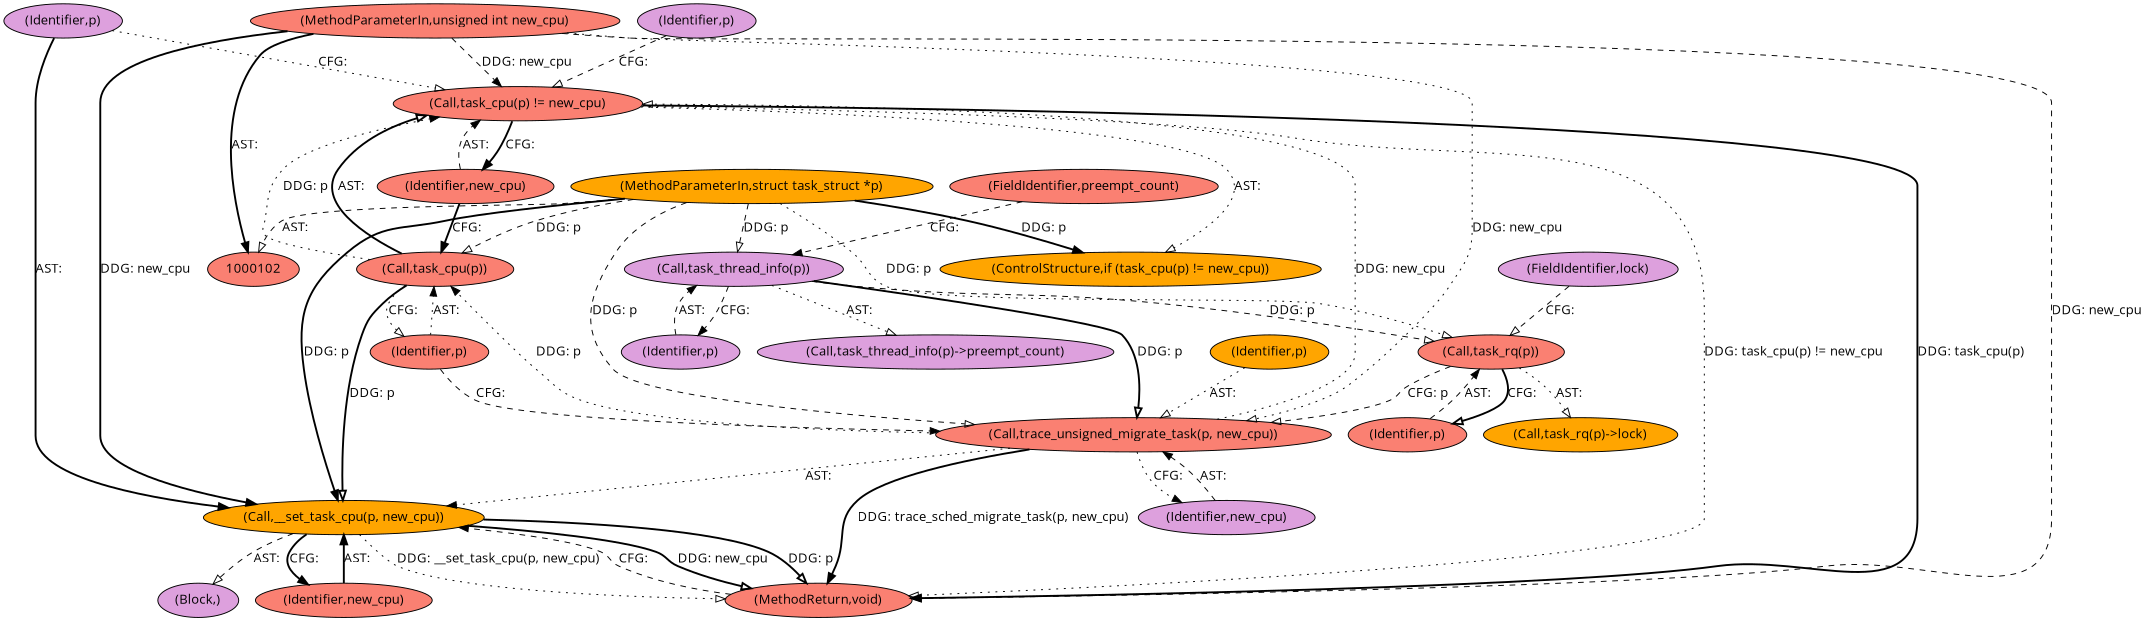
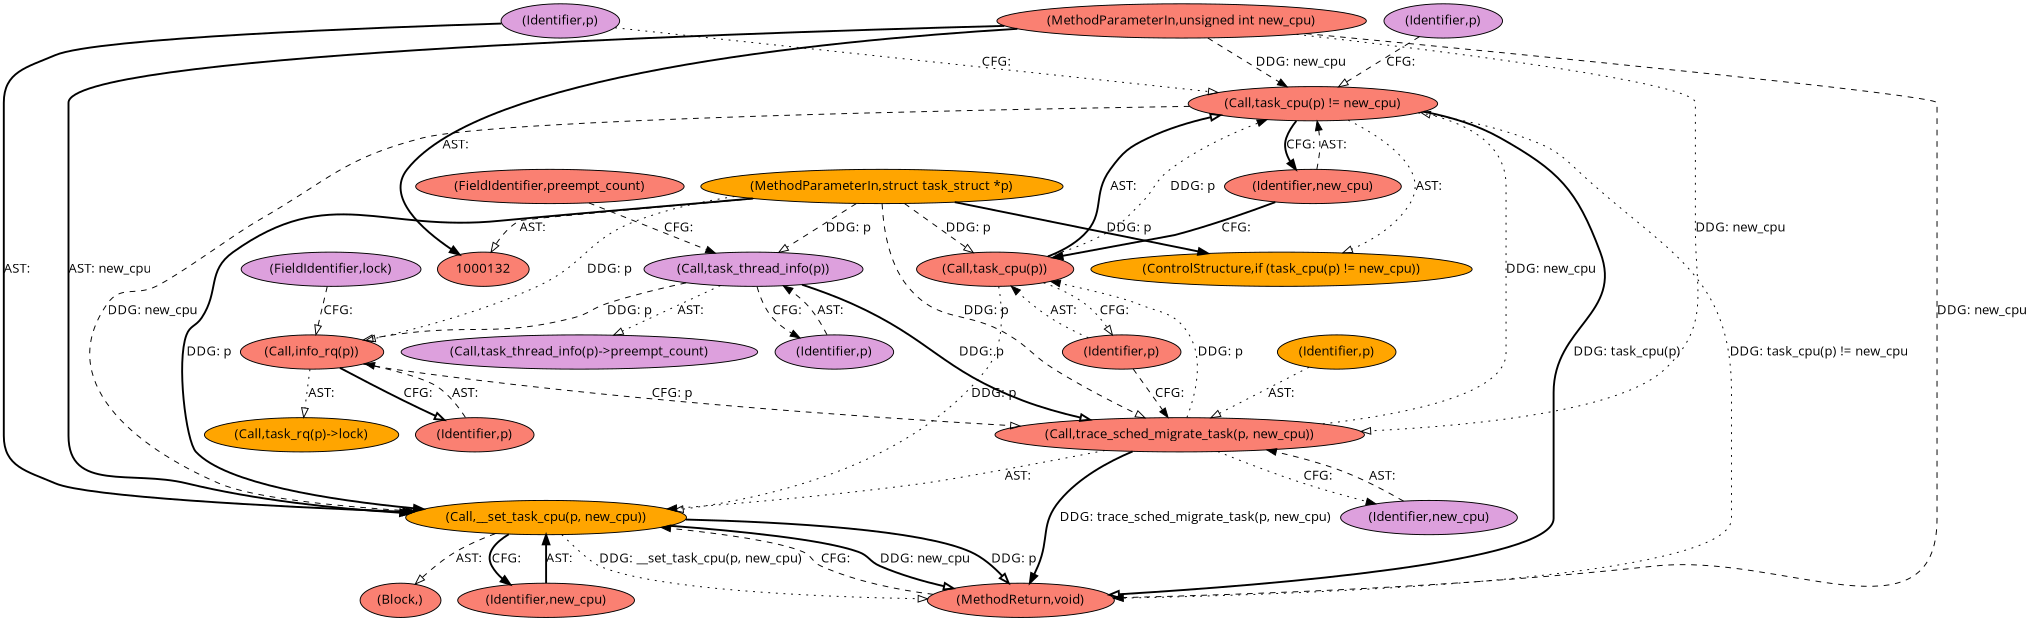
  digraph {
    fontname="Open Sans"
    node [fillcolor=salmon fontname="Open Sans" style=filled]
    edge [arrowhead=onormal fontname="Open Sans" style=dashed]
    n1 [fillcolor=orange label="(Call,__set_task_cpu(p, new_cpu))"]
-   n2 [fillcolor=plum label="(Block,)"]
+   n2 [label="(Block,)"]
    n3 [label="(Identifier,new_cpu)"]
    n4 [label="(MethodReturn,void)"]
    n5 [label="(Call,task_cpu(p))"]
    n6 [label="(Call,task_cpu(p) != new_cpu)"]
    n7 [label="(Identifier,p)"]
    n8 [fillcolor=orange label="(ControlStructure,if (task_cpu(p) != new_cpu))"]
    n9 [label="(Identifier,new_cpu)"]
-   n10 [label="(Call,trace_unsigned_migrate_task(p, new_cpu))"]
+   n10 [label="(Call,trace_sched_migrate_task(p, new_cpu))"]
    n11 [fillcolor=plum label="(Identifier,new_cpu)"]
    n12 [fillcolor=plum label="(Call,task_thread_info(p))"]
-   n13 [label="(Call,task_rq(p))"]
+   n13 [label="(Call,info_rq(p))"]
    n14 [fillcolor=plum label="(Call,task_thread_info(p)->preempt_count)"]
    n15 [fillcolor=plum label="(Identifier,p)"]
    n16 [fillcolor=orange label="(Call,task_rq(p)->lock)"]
    n17 [label="(Identifier,p)"]
    n18 [fillcolor=orange label="(MethodParameterIn,struct task_struct *p)"]
-   1000102
+   1000102 [label=1000132]
    n20 [label="(MethodParameterIn,unsigned int new_cpu)"]
    n21 [label="(FieldIdentifier,preempt_count)"]
    n22 [fillcolor=plum label="(Identifier,p)"]
    n23 [fillcolor=plum label="(Identifier,p)"]
    n24 [fillcolor=plum label="(FieldIdentifier,lock)"]
    n25 [fillcolor=orange label="(Identifier,p)"]
    n1 -> n2 [label="AST: "]
    n1 -> n3 [arrowhead=normal label="CFG: " style=bold]
    n1 -> n4 [label="DDG: new_cpu" style=bold]
    n1 -> n4 [label="DDG: p" style=bold]
    n1 -> n4 [label="DDG: __set_task_cpu(p, new_cpu)" style=dotted]
    n3 -> n1 [arrowhead=normal label="AST: " style=bold]
    n4 -> n1 [arrowhead=normal label="CFG: "]
-   n5 -> n1 [label="DDG: p" style=bold]
+   n5 -> n1 [label="DDG: p" style=dotted]
    n5 -> n6 [label="AST: " style=bold]
    n5 -> n6 [arrowhead=normal label="DDG: p" style=dotted]
    n5 -> n7 [label="CFG: " style=dotted]
+   n6 -> n1 [arrowhead=normal label="DDG: new_cpu"]
    n6 -> n4 [label="DDG: task_cpu(p)" style=bold]
    n6 -> n4 [label="DDG: task_cpu(p) != new_cpu" style=dotted]
    n6 -> n8 [label="AST: " style=dotted]
    n6 -> n9 [arrowhead=normal label="CFG: " style=bold]
    n7 -> n5 [arrowhead=normal label="AST: " style=dotted]
    n7 -> n10 [arrowhead=normal label="CFG: "]
    n9 -> n5 [arrowhead=normal label="CFG: " style=bold]
    n9 -> n6 [arrowhead=normal label="AST: "]
    n10 -> n1 [arrowhead=normal label="AST: " style=dotted]
    n10 -> n4 [arrowhead=normal label="DDG: trace_sched_migrate_task(p, new_cpu)" style=bold]
    n10 -> n5 [arrowhead=normal label="DDG: p" style=dotted]
    n10 -> n6 [label="DDG: new_cpu" style=dotted]
    n10 -> n11 [arrowhead=normal label="CFG: " style=dotted]
    n11 -> n10 [arrowhead=normal label="AST: "]
    n12 -> n10 [label="DDG: p" style=bold]
    n12 -> n13 [label="DDG: p"]
    n12 -> n14 [label="AST: " style=dotted]
    n12 -> n15 [arrowhead=normal label="CFG: "]
    n13 -> n10 [label="CFG: p"]
    n13 -> n16 [label="AST: " style=dotted]
    n13 -> n17 [label="CFG: " style=bold]
    n15 -> n12 [arrowhead=normal label="AST: "]
    n17 -> n13 [arrowhead=normal label="AST: "]
    n18 -> n1 [arrowhead=normal label="DDG: p" style=bold]
    n18 -> n5 [label="DDG: p"]
    n18 -> n8 [arrowhead=normal label="DDG: p" style=bold]
    n18 -> n10 [label="DDG: p"]
    n18 -> n12 [label="DDG: p"]
    n18 -> n13 [label="DDG: p" style=dotted]
    n18 -> 1000102 [label="AST: "]
-   n20 -> n1 [arrowhead=normal label="DDG: new_cpu" style=bold]
+   n20 -> n1 [arrowhead=normal label="AST: new_cpu" style=bold]
    n20 -> n4 [arrowhead=normal label="DDG: new_cpu"]
    n20 -> n6 [arrowhead=normal label="DDG: new_cpu"]
    n20 -> n10 [label="DDG: new_cpu" style=dotted]
    n20 -> 1000102 [arrowhead=normal label="AST: " style=bold]
    n21 -> n12 [arrowhead=normal label="CFG: "]
    n22 -> n1 [arrowhead=normal label="AST: " style=bold]
    n22 -> n6 [label="CFG: " style=dotted]
    n23 -> n6 [label="CFG: "]
    n24 -> n13 [label="CFG: "]
    n25 -> n10 [label="AST: " style=dotted]
  }
